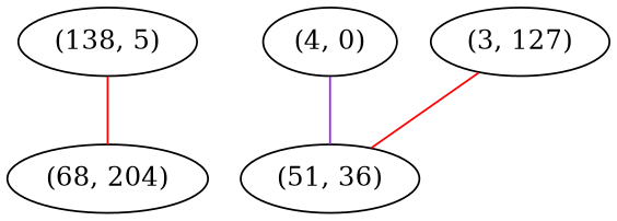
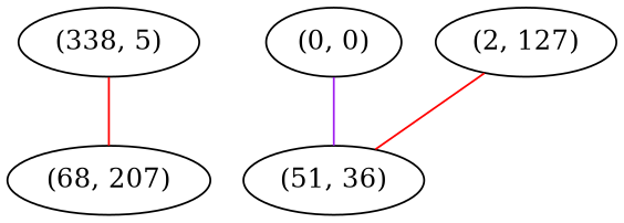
  graph {
    edge [color=red weight=1]
-   "(138, 5)"
-   "(68, 207)" [label="(68, 204)"]
-   "(0, 0)" [label="(4, 0)"]
+   "(138, 5)" [label="(338, 5)"]
+   "(68, 207)"
+   "(0, 0)"
    "(51, 36)"
-   "(2, 127)" [label="(3, 127)"]
+   "(2, 127)"
    "(138, 5)" -- "(68, 207)"
    "(0, 0)" -- "(51, 36)" [color=purple weight=4]
    "(2, 127)" -- "(51, 36)"
  }
